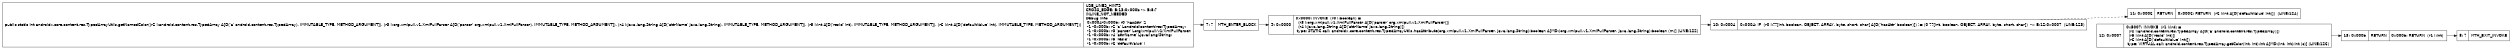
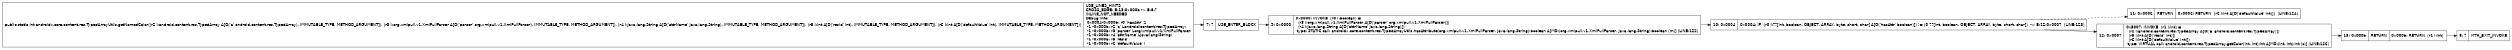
  digraph {
    fontname="DejaVu Sans"
    rankdir=LR
    node [fontname="DejaVu Sans" shape=record]
    edge [fontname="DejaVu Sans"]
-   n1 [label="{7\:\ ?|MTH_ENTER_BLOCK\l}"]
+   n1 [label="{7\:\ ?|USE_ENTER_BLOCK\l}"]
    n2 [label="{9\:\ 0x0000|0x0000: INVOKE  (r0 I:boolean) = \l  (r3 I:org.xmlpull.v1.XmlPullParser A[D('parser' org.xmlpull.v1.XmlPullParser)])\l  (r4 I:java.lang.String A[D('attrName' java.lang.String)])\l type: STATIC call: androidx.core.content.res.TypedArrayUtils.hasAttribute(org.xmlpull.v1.XmlPullParser, java.lang.String):boolean A[MD:(org.xmlpull.v1.XmlPullParser, java.lang.String):boolean (m)] (LINE:122)\l}"]
    n3 [label="{10\:\ 0x0004|0x0004: IF  (r0 I:??[int, boolean, OBJECT, ARRAY, byte, short, char] A[D('hasAttr' boolean)]) != (0 ??[int, boolean, OBJECT, ARRAY, byte, short, char])  \-\> B:12:0x0007  (LINE:123)\l}"]
    n4 [label="{11\:\ 0x0006|RETURN\l|0x0006: RETURN  (r6 I:int A[D('defaultValue' int)])  (LINE:124)\l}"]
    n5 [label="{12\:\ 0x0007|0x5007: INVOKE  (r1 I:int) = \l  (r2 I:android.content.res.TypedArray A[D('a' android.content.res.TypedArray)])\l  (r5 I:int A[D('resId' int)])\l  (r6 I:int A[D('defaultValue' int)])\l type: VIRTUAL call: android.content.res.TypedArray.getColor(int, int):int A[MD:(int, int):int (c)] (LINE:126)\l}"]
    n6 [label="{13\:\ 0x000b|RETURN\l|0x000b: RETURN  (r1 I:int) \l}"]
    n7 [label="{8\:\ ?|MTH_EXIT_INVOKE\l}"]
    n8 [label="{public static int androidx.core.content.res.TypedArrayUtils.getNamedColor((r2 I:android.content.res.TypedArray A[D('a' android.content.res.TypedArray), IMMUTABLE_TYPE, METHOD_ARGUMENT]), (r3 I:org.xmlpull.v1.XmlPullParser A[D('parser' org.xmlpull.v1.XmlPullParser), IMMUTABLE_TYPE, METHOD_ARGUMENT]), (r4 I:java.lang.String A[D('attrName' java.lang.String), IMMUTABLE_TYPE, METHOD_ARGUMENT]), (r5 I:int A[D('resId' int), IMMUTABLE_TYPE, METHOD_ARGUMENT]), (r6 I:int A[D('defaultValue' int), IMMUTABLE_TYPE, METHOD_ARGUMENT]))  | USE_LINES_HINTS\lCROSS_EDGE: B:13:0x000b \-\> B:8:?\lINLINE_NOT_NEEDED\lDebug Info:\l  0x0004\-0x000b: r0 'hasAttr' Z\l  \-1 \-0x000b: r2 'a' Landroid\/content\/res\/TypedArray;\l  \-1 \-0x000b: r3 'parser' Lorg\/xmlpull\/v1\/XmlPullParser;\l  \-1 \-0x000b: r4 'attrName' Ljava\/lang\/String;\l  \-1 \-0x000b: r5 'resId' I\l  \-1 \-0x000b: r6 'defaultValue' I\l}"]
    n1 -> n2
    n2 -> n3
    n3 -> n4 [style=dashed]
+   n3 -> n5
    n5 -> n6
    n6 -> n7
    n8 -> n1
  }
